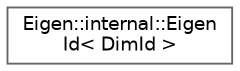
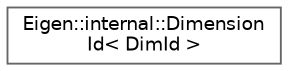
  digraph {
    rankdir=LR
-   n1 [color=grey40 fillcolor=white fontname=Helvetica fontsize=10 height=0.2 label="Eigen::internal::Eigen\lId\< DimId \>" shape=box style=filled width=0.4]
+   n1 [color=grey40 fillcolor=white fontname=Helvetica fontsize=10 height=0.2 label="Eigen::internal::Dimension\lId\< DimId \>" shape=box style=filled width=0.4]
  }
